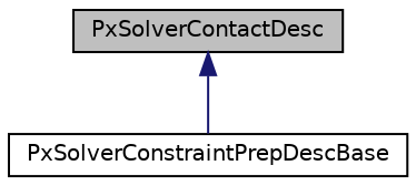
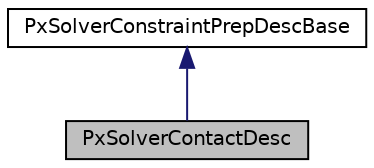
  digraph {
    node [color=black fontname=Helvetica fontsize=10 shape=record style=filled]
    n1 [fillcolor=grey75 fontcolor=black height=0.2 label=PxSolverContactDesc width=0.4]
    n2 [fillcolor=white height=0.2 label=PxSolverConstraintPrepDescBase width=0.4]
-   n1 -> n2 [color=midnightblue dir=back fontname=Helvetica fontsize=10 labelfontname=Helvetica labelfontsize=10 style=solid]
+   n2 -> n1 [color=midnightblue dir=back fontname=Helvetica fontsize=10 labelfontname=Helvetica labelfontsize=10 style=solid]
  }
